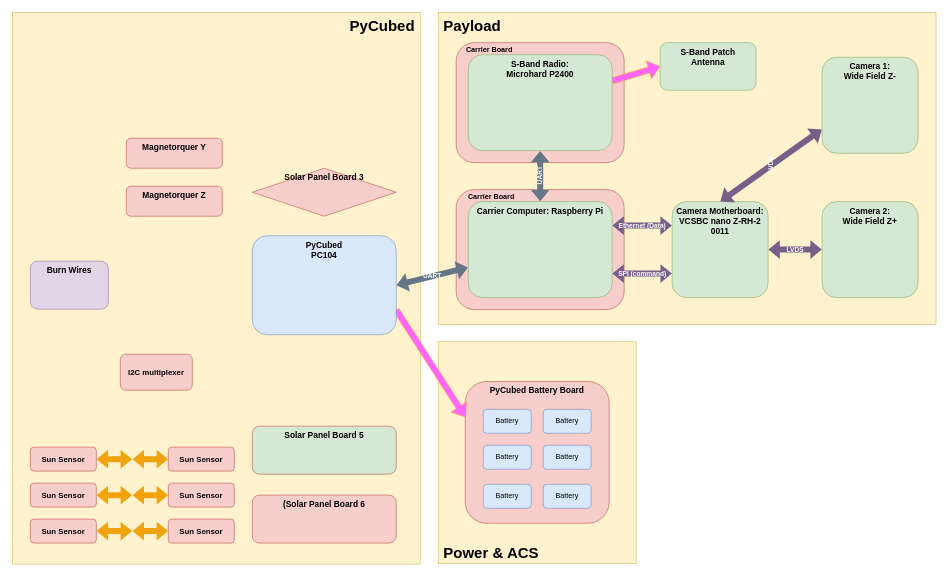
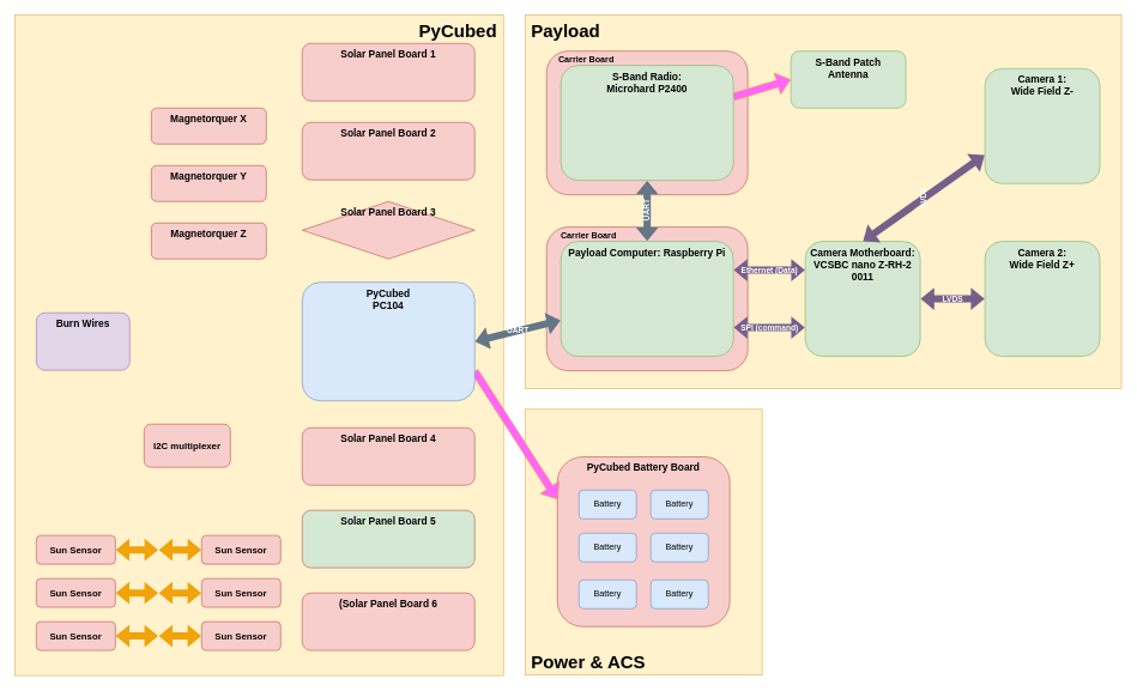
  <mxCell id="0" />
  <mxCell id="1" parent="0" />
  <mxCell id="2" value="&lt;b&gt;&lt;font style=&quot;font-size: 25px&quot;&gt;&amp;nbsp;Payload&lt;/font&gt;&lt;/b&gt;" style="rounded=0;whiteSpace=wrap;html=1;fillColor=#fff2cc;strokeColor=#d6b656;align=left;verticalAlign=top;" vertex="1" parent="1"><mxGeometry x="730" y="20.63" width="830" height="520" as="geometry" /></mxCell>
  <mxCell id="3" value="&lt;b&gt;&amp;nbsp; &amp;nbsp; &amp;nbsp;Carrier Board&lt;/b&gt;" style="rounded=1;whiteSpace=wrap;html=1;fillColor=#f8cecc;strokeColor=#b85450;align=left;labelPosition=center;verticalLabelPosition=middle;verticalAlign=top;spacing=0;" vertex="1" parent="1"><mxGeometry x="760" y="70.63" width="280" height="200" as="geometry" /></mxCell>
  <mxCell id="4" value="&lt;b&gt;&amp;nbsp; &amp;nbsp; &amp;nbsp; Carrier Board&lt;/b&gt;" style="rounded=1;whiteSpace=wrap;html=1;fillColor=#f8cecc;strokeColor=#b85450;align=left;labelPosition=center;verticalLabelPosition=middle;verticalAlign=top;spacing=0;" vertex="1" parent="1"><mxGeometry x="760" y="315.63" width="280" height="200" as="geometry" /></mxCell>
  <mxCell id="5" value="&lt;b&gt;&lt;font style=&quot;font-size: 25px&quot;&gt;PyCubed&amp;nbsp;&lt;/font&gt;&lt;/b&gt;" style="rounded=0;whiteSpace=wrap;html=1;fillColor=#fff2cc;strokeColor=#d6b656;horizontal=1;align=right;verticalAlign=top;" vertex="1" parent="1"><mxGeometry x="20" y="20" width="680" height="920" as="geometry" /></mxCell>
  <mxCell id="6" value="&lt;b&gt;&lt;font style=&quot;font-size: 25px&quot;&gt;&amp;nbsp;Power &amp;amp; ACS&lt;/font&gt;&lt;/b&gt;" style="rounded=0;whiteSpace=wrap;html=1;fillColor=#fff2cc;strokeColor=#d6b656;verticalAlign=bottom;align=left;" vertex="1" parent="1"><mxGeometry x="730" y="569.38" width="330" height="370" as="geometry" /></mxCell>
  <mxCell id="7" value="&lt;span style=&quot;font-size: 14px&quot;&gt;&lt;b&gt;PyCubed Battery Board&lt;/b&gt;&lt;/span&gt;" style="rounded=1;whiteSpace=wrap;html=1;fillColor=#f8cecc;strokeColor=#b85450;align=center;labelPosition=center;verticalLabelPosition=middle;verticalAlign=top;" vertex="1" parent="1"><mxGeometry x="775" y="635.63" width="240" height="236.25" as="geometry" /></mxCell>
  <mxCell id="8" value="&lt;b&gt;UART&lt;/b&gt;" style="shape=flexArrow;rounded=0;orthogonalLoop=1;jettySize=auto;html=1;labelBackgroundColor=none;startArrow=classic;startFill=1;fontSize=11;fillColor=#647687;strokeColor=none;fontColor=#FFFFFF;" edge="1" parent="1" target="12"><mxGeometry relative="1" as="geometry"><mxPoint x="660" y="475" as="sourcePoint" /></mxGeometry></mxCell>
  <mxCell id="9" style="rounded=0;orthogonalLoop=1;jettySize=auto;html=1;entryX=0;entryY=0.25;entryDx=0;entryDy=0;shape=flexArrow;exitX=1;exitY=0.75;exitDx=0;exitDy=0;shadow=0;strokeColor=#FF9933;fillColor=#FF66FF;" edge="1" parent="1" source="10" target="7"><mxGeometry relative="1" as="geometry" /></mxCell>
  <mxCell id="10" value="&lt;span style=&quot;font-size: 14px&quot;&gt;&lt;b&gt;PyCubed&lt;br&gt;PC104&lt;br&gt;&lt;/b&gt;&lt;/span&gt;" style="rounded=1;whiteSpace=wrap;html=1;fillColor=#dae8fc;strokeColor=#6c8ebf;align=center;labelPosition=center;verticalLabelPosition=middle;verticalAlign=top;" vertex="1" parent="1"><mxGeometry x="420" y="392.5" width="240" height="165" as="geometry" /></mxCell>
  <mxCell id="11" value="&lt;b&gt;&lt;font color=&quot;#ffffff&quot;&gt;UART&lt;/font&gt;&lt;/b&gt;" style="edgeStyle=orthogonalEdgeStyle;shape=flexArrow;rounded=0;orthogonalLoop=1;jettySize=auto;html=1;entryX=0.5;entryY=1;entryDx=0;entryDy=0;labelBackgroundColor=none;startArrow=classic;startFill=1;fontSize=11;fontColor=#000000;fillColor=#647687;horizontal=0;strokeColor=none;" edge="1" parent="1" source="12" target="17"><mxGeometry relative="1" as="geometry" /></mxCell>
- <mxCell id="12" value="&lt;b style=&quot;font-size: 14px&quot;&gt;Carrier Computer: Raspberry Pi&lt;/b&gt;&lt;br&gt;&lt;br&gt;" style="rounded=1;whiteSpace=wrap;html=1;fillColor=#d5e8d4;strokeColor=#82b366;align=center;labelPosition=center;verticalLabelPosition=middle;verticalAlign=top;" vertex="1" parent="1"><mxGeometry x="780" y="335.63" width="240" height="160" as="geometry" /></mxCell>
+ <mxCell id="12" value="&lt;b style=&quot;font-size: 14px&quot;&gt;Payload Computer: Raspberry Pi&lt;/b&gt;&lt;br&gt;&lt;br&gt;" style="rounded=1;whiteSpace=wrap;html=1;fillColor=#d5e8d4;strokeColor=#82b366;align=center;labelPosition=center;verticalLabelPosition=middle;verticalAlign=top;" vertex="1" parent="1"><mxGeometry x="780" y="335.63" width="240" height="160" as="geometry" /></mxCell>
  <mxCell id="13" value="&lt;span style=&quot;font-size: 14px&quot;&gt;&lt;b&gt;Solar Panel Board 3&lt;/b&gt;&lt;/span&gt;" style="rhombus;whiteSpace=wrap;html=1;fillColor=#f8cecc;strokeColor=#b85450;align=center;labelPosition=center;verticalLabelPosition=middle;verticalAlign=top;" vertex="1" parent="1"><mxGeometry x="420" y="280" width="240" height="80" as="geometry" /></mxCell>
+ <mxCell id="14" value="&lt;span style=&quot;font-size: 14px&quot;&gt;&lt;b&gt;Solar Panel Board 4&lt;/b&gt;&lt;/span&gt;" style="rounded=1;whiteSpace=wrap;html=1;fillColor=#f8cecc;strokeColor=#b85450;align=center;labelPosition=center;verticalLabelPosition=middle;verticalAlign=top;" vertex="1" parent="1"><mxGeometry x="420" y="595" width="240" height="80" as="geometry" /></mxCell>
  <mxCell id="15" value="&lt;span style=&quot;font-size: 14px&quot;&gt;&lt;b&gt;Solar Panel Board 5&lt;/b&gt;&lt;/span&gt;" style="rounded=1;whiteSpace=wrap;html=1;fillColor=#d5e8d4;strokeColor=#b85450;align=center;labelPosition=center;verticalLabelPosition=middle;verticalAlign=top;" vertex="1" parent="1"><mxGeometry x="420" y="710" width="240" height="80" as="geometry" /></mxCell>
  <mxCell id="16" style="edgeStyle=none;shape=flexArrow;rounded=0;orthogonalLoop=1;jettySize=auto;html=1;entryX=0;entryY=0.5;entryDx=0;entryDy=0;shadow=0;strokeColor=#FF9933;fillColor=#FF66FF;" edge="1" parent="1" source="17" target="51"><mxGeometry relative="1" as="geometry" /></mxCell>
  <mxCell id="17" value="&lt;span style=&quot;font-size: 14px&quot;&gt;&lt;b&gt;S-Band Radio:&lt;br&gt;Microhard P2400&lt;br&gt;&lt;br&gt;&lt;/b&gt;&lt;/span&gt;" style="rounded=1;whiteSpace=wrap;html=1;fillColor=#d5e8d4;strokeColor=#82b366;align=center;labelPosition=center;verticalLabelPosition=middle;verticalAlign=top;" vertex="1" parent="1"><mxGeometry x="780" y="90.63" width="240" height="160" as="geometry" /></mxCell>
  <mxCell id="18" value="&lt;b style=&quot;font-size: 14px&quot;&gt;Camera 1: &lt;br&gt;Wide Field Z-&lt;/b&gt;" style="rounded=1;whiteSpace=wrap;html=1;fillColor=#d5e8d4;strokeColor=#82b366;align=center;labelPosition=center;verticalLabelPosition=middle;verticalAlign=top;" vertex="1" parent="1"><mxGeometry x="1370" y="95" width="160" height="160" as="geometry" /></mxCell>
  <mxCell id="19" value="&lt;b style=&quot;font-size: 14px&quot;&gt;Camera 2: &lt;br&gt;Wide Field Z+&lt;/b&gt;" style="rounded=1;whiteSpace=wrap;html=1;fillColor=#d5e8d4;strokeColor=#82b366;align=center;labelPosition=center;verticalLabelPosition=middle;verticalAlign=top;" vertex="1" parent="1"><mxGeometry x="1370" y="335.63" width="160" height="160" as="geometry" /></mxCell>
+ <mxCell id="20" value="&lt;span style=&quot;font-size: 14px&quot;&gt;&lt;b&gt;Magnetorquer X&lt;/b&gt;&lt;/span&gt;" style="rounded=1;whiteSpace=wrap;html=1;fillColor=#f8cecc;strokeColor=#b85450;align=center;labelPosition=center;verticalLabelPosition=middle;verticalAlign=top;" vertex="1" parent="1"><mxGeometry x="210" y="150" width="160" height="50" as="geometry" /></mxCell>
  <mxCell id="21" value="&lt;span style=&quot;font-size: 14px&quot;&gt;&lt;b&gt;Magnetorquer Y&lt;/b&gt;&lt;/span&gt;" style="rounded=1;whiteSpace=wrap;html=1;fillColor=#f8cecc;strokeColor=#b85450;align=center;labelPosition=center;verticalLabelPosition=middle;verticalAlign=top;" vertex="1" parent="1"><mxGeometry x="210" y="230" width="160" height="50" as="geometry" /></mxCell>
  <mxCell id="22" value="&lt;span style=&quot;font-size: 14px&quot;&gt;&lt;b&gt;Magnetorquer Z&lt;/b&gt;&lt;/span&gt;" style="rounded=1;whiteSpace=wrap;html=1;fillColor=#f8cecc;strokeColor=#b85450;align=center;labelPosition=center;verticalLabelPosition=middle;verticalAlign=top;" vertex="1" parent="1"><mxGeometry x="210" y="310" width="160" height="50" as="geometry" /></mxCell>
  <mxCell id="23" value="Battery" style="rounded=1;whiteSpace=wrap;html=1;fillColor=#dae8fc;strokeColor=#6c8ebf;" vertex="1" parent="1"><mxGeometry x="805" y="741.88" width="80" height="40" as="geometry" /></mxCell>
  <mxCell id="24" value="Battery" style="rounded=1;whiteSpace=wrap;html=1;fillColor=#dae8fc;strokeColor=#6c8ebf;" vertex="1" parent="1"><mxGeometry x="905" y="741.88" width="80" height="40" as="geometry" /></mxCell>
  <mxCell id="25" value="Battery" style="rounded=1;whiteSpace=wrap;html=1;fillColor=#dae8fc;strokeColor=#6c8ebf;" vertex="1" parent="1"><mxGeometry x="905" y="806.88" width="80" height="40" as="geometry" /></mxCell>
  <mxCell id="26" value="Battery" style="rounded=1;whiteSpace=wrap;html=1;fillColor=#dae8fc;strokeColor=#6c8ebf;" vertex="1" parent="1"><mxGeometry x="805" y="681.88" width="80" height="40" as="geometry" /></mxCell>
  <mxCell id="27" value="Battery" style="rounded=1;whiteSpace=wrap;html=1;fillColor=#dae8fc;strokeColor=#6c8ebf;" vertex="1" parent="1"><mxGeometry x="805" y="806.88" width="80" height="40" as="geometry" /></mxCell>
  <mxCell id="28" value="&lt;span style=&quot;font-size: 14px&quot;&gt;&lt;b&gt;(Solar Panel Board 6&lt;/b&gt;&lt;/span&gt;" style="rounded=1;whiteSpace=wrap;html=1;fillColor=#f8cecc;strokeColor=#b85450;align=center;labelPosition=center;verticalLabelPosition=middle;verticalAlign=top;" vertex="1" parent="1"><mxGeometry x="420" y="825" width="240" height="80" as="geometry" /></mxCell>
  <mxCell id="29" style="edgeStyle=orthogonalEdgeStyle;shape=flexArrow;rounded=0;orthogonalLoop=1;jettySize=auto;html=1;labelBackgroundColor=none;startArrow=classic;startFill=1;fillColor=#f0a30a;fontSize=11;fontColor=#000000;strokeColor=none;" edge="1" parent="1" source="30"><mxGeometry relative="1" as="geometry"><mxPoint x="220" y="765" as="targetPoint" /></mxGeometry></mxCell>
  <mxCell id="30" value="&lt;span style=&quot;font-size: 13px&quot;&gt;&lt;b&gt;Sun Sensor&lt;/b&gt;&lt;/span&gt;" style="rounded=1;whiteSpace=wrap;html=1;fillColor=#f8cecc;strokeColor=#b85450;align=center;labelPosition=center;verticalLabelPosition=middle;verticalAlign=middle;" vertex="1" parent="1"><mxGeometry x="50" y="745" width="110" height="40" as="geometry" /></mxCell>
  <mxCell id="31" style="edgeStyle=orthogonalEdgeStyle;shape=flexArrow;rounded=0;orthogonalLoop=1;jettySize=auto;html=1;labelBackgroundColor=none;startArrow=classic;startFill=1;fillColor=#f0a30a;fontSize=11;fontColor=#000000;strokeColor=none;" edge="1" parent="1" source="32"><mxGeometry relative="1" as="geometry"><mxPoint x="220" y="765" as="targetPoint" /></mxGeometry></mxCell>
  <mxCell id="32" value="&lt;span style=&quot;font-size: 13px&quot;&gt;&lt;b&gt;Sun Sensor&lt;/b&gt;&lt;/span&gt;" style="rounded=1;whiteSpace=wrap;html=1;fillColor=#f8cecc;strokeColor=#b85450;align=center;labelPosition=center;verticalLabelPosition=middle;verticalAlign=middle;" vertex="1" parent="1"><mxGeometry x="280" y="745" width="110" height="40" as="geometry" /></mxCell>
  <mxCell id="33" style="edgeStyle=orthogonalEdgeStyle;shape=flexArrow;rounded=0;orthogonalLoop=1;jettySize=auto;html=1;labelBackgroundColor=none;startArrow=classic;startFill=1;fillColor=#f0a30a;fontSize=11;fontColor=#000000;strokeColor=none;" edge="1" parent="1" source="34"><mxGeometry relative="1" as="geometry"><mxPoint x="220" y="825" as="targetPoint" /></mxGeometry></mxCell>
  <mxCell id="34" value="&lt;span style=&quot;font-size: 13px&quot;&gt;&lt;b&gt;Sun Sensor&lt;/b&gt;&lt;/span&gt;" style="rounded=1;whiteSpace=wrap;html=1;fillColor=#f8cecc;strokeColor=#b85450;align=center;labelPosition=center;verticalLabelPosition=middle;verticalAlign=middle;" vertex="1" parent="1"><mxGeometry x="50" y="805" width="110" height="40" as="geometry" /></mxCell>
  <mxCell id="35" style="edgeStyle=orthogonalEdgeStyle;shape=flexArrow;rounded=0;orthogonalLoop=1;jettySize=auto;html=1;labelBackgroundColor=none;startArrow=classic;startFill=1;fillColor=#f0a30a;fontSize=11;fontColor=#000000;strokeColor=none;" edge="1" parent="1" source="36"><mxGeometry relative="1" as="geometry"><mxPoint x="220" y="825" as="targetPoint" /></mxGeometry></mxCell>
  <mxCell id="36" value="&lt;span style=&quot;font-size: 13px&quot;&gt;&lt;b&gt;Sun Sensor&lt;/b&gt;&lt;/span&gt;" style="rounded=1;whiteSpace=wrap;html=1;fillColor=#f8cecc;strokeColor=#b85450;align=center;labelPosition=center;verticalLabelPosition=middle;verticalAlign=middle;" vertex="1" parent="1"><mxGeometry x="280" y="805" width="110" height="40" as="geometry" /></mxCell>
  <mxCell id="37" style="edgeStyle=orthogonalEdgeStyle;shape=flexArrow;rounded=0;orthogonalLoop=1;jettySize=auto;html=1;labelBackgroundColor=none;startArrow=classic;startFill=1;fillColor=#f0a30a;fontSize=11;fontColor=#000000;strokeColor=none;" edge="1" parent="1" source="38"><mxGeometry relative="1" as="geometry"><mxPoint x="220" y="885" as="targetPoint" /></mxGeometry></mxCell>
  <mxCell id="38" value="&lt;span style=&quot;font-size: 13px&quot;&gt;&lt;b&gt;Sun Sensor&lt;/b&gt;&lt;/span&gt;" style="rounded=1;whiteSpace=wrap;html=1;fillColor=#f8cecc;strokeColor=#b85450;align=center;labelPosition=center;verticalLabelPosition=middle;verticalAlign=middle;" vertex="1" parent="1"><mxGeometry x="280" y="865" width="110" height="40" as="geometry" /></mxCell>
  <mxCell id="39" style="edgeStyle=orthogonalEdgeStyle;shape=flexArrow;rounded=0;orthogonalLoop=1;jettySize=auto;html=1;labelBackgroundColor=none;startArrow=classic;startFill=1;fillColor=#f0a30a;fontSize=11;fontColor=#000000;strokeColor=none;" edge="1" parent="1" source="40"><mxGeometry relative="1" as="geometry"><mxPoint x="220" y="885" as="targetPoint" /></mxGeometry></mxCell>
  <mxCell id="40" value="&lt;span style=&quot;font-size: 13px&quot;&gt;&lt;b&gt;Sun Sensor&lt;/b&gt;&lt;/span&gt;" style="rounded=1;whiteSpace=wrap;html=1;fillColor=#f8cecc;strokeColor=#b85450;align=center;labelPosition=center;verticalLabelPosition=middle;verticalAlign=middle;" vertex="1" parent="1"><mxGeometry x="50" y="865" width="110" height="40" as="geometry" /></mxCell>
  <mxCell id="41" value="&lt;span style=&quot;font-size: 14px&quot;&gt;&lt;b&gt;Burn Wires&lt;/b&gt;&lt;/span&gt;" style="rounded=1;whiteSpace=wrap;html=1;fillColor=#e1d5e7;strokeColor=#9673a6;align=center;labelPosition=center;verticalLabelPosition=middle;verticalAlign=top;" vertex="1" parent="1"><mxGeometry x="50" y="435" width="130" height="80" as="geometry" /></mxCell>
  <mxCell id="42" value="&lt;b&gt;LVDS&lt;/b&gt;" style="edgeStyle=none;shape=flexArrow;rounded=0;orthogonalLoop=1;jettySize=auto;html=1;labelBackgroundColor=none;startArrow=block;startFill=0;endArrow=block;endFill=0;fillColor=#76608a;fontSize=11;fontColor=#FFFFFF;strokeColor=none;entryX=0;entryY=0.5;entryDx=0;entryDy=0;exitX=1;exitY=0.5;exitDx=0;exitDy=0;" edge="1" parent="1" source="44" target="19"><mxGeometry relative="1" as="geometry"><mxPoint x="1310" y="418.13" as="sourcePoint" /><mxPoint x="990" y="508.13" as="targetPoint" /></mxGeometry></mxCell>
  <mxCell id="43" value="&lt;span style=&quot;font-size: 13px&quot;&gt;&lt;b&gt;I2C multiplexer&lt;/b&gt;&lt;/span&gt;" style="rounded=1;whiteSpace=wrap;html=1;fillColor=#f8cecc;strokeColor=#b85450;align=center;labelPosition=center;verticalLabelPosition=middle;verticalAlign=middle;" vertex="1" parent="1"><mxGeometry x="200" y="590" width="120" height="60" as="geometry" /></mxCell>
  <mxCell id="44" value="&lt;b style=&quot;font-size: 14px&quot;&gt;Camera Motherboard: VCSBC nano Z-RH-2 0011&lt;/b&gt;&lt;br&gt;&lt;br&gt;" style="rounded=1;whiteSpace=wrap;html=1;fillColor=#d5e8d4;strokeColor=#82b366;align=center;labelPosition=center;verticalLabelPosition=middle;verticalAlign=top;" vertex="1" parent="1"><mxGeometry x="1120" y="335.63" width="160" height="160" as="geometry" /></mxCell>
  <mxCell id="45" value="&lt;b&gt;LVDS&lt;/b&gt;" style="edgeStyle=none;shape=flexArrow;rounded=0;orthogonalLoop=1;jettySize=auto;html=1;labelBackgroundColor=none;startArrow=block;startFill=0;endArrow=block;endFill=0;fillColor=#76608a;fontSize=11;fontColor=#FFFFFF;strokeColor=none;entryX=0;entryY=0.75;entryDx=0;entryDy=0;exitX=0.5;exitY=0;exitDx=0;exitDy=0;horizontal=0;" edge="1" parent="1" source="44" target="18"><mxGeometry relative="1" as="geometry"><mxPoint x="1229.5" y="338.13" as="sourcePoint" /><mxPoint x="1230" y="253.13" as="targetPoint" /><Array as="points" /></mxGeometry></mxCell>
  <mxCell id="46" value="&lt;b&gt;Ethernet (Data)&lt;/b&gt;" style="edgeStyle=none;shape=flexArrow;rounded=0;orthogonalLoop=1;jettySize=auto;html=1;labelBackgroundColor=none;startArrow=block;startFill=0;endArrow=block;endFill=0;fillColor=#76608a;fontSize=11;fontColor=#FFFFFF;strokeColor=none;exitX=1;exitY=0.25;exitDx=0;exitDy=0;entryX=0;entryY=0.25;entryDx=0;entryDy=0;" edge="1" parent="1" source="12" target="44"><mxGeometry relative="1" as="geometry"><mxPoint x="1250" y="428.13" as="sourcePoint" /><mxPoint x="1080" y="415.63" as="targetPoint" /><Array as="points"><mxPoint x="1080" y="375.63" /></Array></mxGeometry></mxCell>
  <mxCell id="47" value="&lt;b&gt;SPI (command)&lt;/b&gt;" style="edgeStyle=none;shape=flexArrow;rounded=0;orthogonalLoop=1;jettySize=auto;html=1;labelBackgroundColor=none;startArrow=block;startFill=0;endArrow=block;endFill=0;fillColor=#76608a;fontSize=11;fontColor=#FFFFFF;strokeColor=none;exitX=1;exitY=0.75;exitDx=0;exitDy=0;entryX=0;entryY=0.75;entryDx=0;entryDy=0;" edge="1" parent="1" source="12" target="44"><mxGeometry relative="1" as="geometry"><mxPoint x="1030" y="385.63" as="sourcePoint" /><mxPoint x="1150" y="385.63" as="targetPoint" /><Array as="points"><mxPoint x="1090" y="455.63" /></Array></mxGeometry></mxCell>
+ <mxCell id="48" value="&lt;span style=&quot;font-size: 14px&quot;&gt;&lt;b&gt;Solar Panel Board 2&lt;/b&gt;&lt;/span&gt;" style="rounded=1;whiteSpace=wrap;html=1;fillColor=#f8cecc;strokeColor=#b85450;align=center;labelPosition=center;verticalLabelPosition=middle;verticalAlign=top;" vertex="1" parent="1"><mxGeometry x="420" y="170" width="240" height="80" as="geometry" /></mxCell>
+ <mxCell id="49" value="&lt;span style=&quot;font-size: 14px&quot;&gt;&lt;b&gt;Solar Panel Board 1&lt;/b&gt;&lt;/span&gt;" style="rounded=1;whiteSpace=wrap;html=1;fillColor=#f8cecc;strokeColor=#b85450;align=center;labelPosition=center;verticalLabelPosition=middle;verticalAlign=top;" vertex="1" parent="1"><mxGeometry x="420" y="60" width="240" height="80" as="geometry" /></mxCell>
  <mxCell id="50" value="Battery" style="rounded=1;whiteSpace=wrap;html=1;fillColor=#dae8fc;strokeColor=#6c8ebf;" vertex="1" parent="1"><mxGeometry x="905" y="681.88" width="80" height="40" as="geometry" /></mxCell>
  <mxCell id="51" value="&lt;span style=&quot;font-size: 14px&quot;&gt;&lt;b&gt;S-Band Patch &lt;br&gt;Antenna&lt;br&gt;&lt;br&gt;&lt;/b&gt;&lt;/span&gt;" style="rounded=1;whiteSpace=wrap;html=1;fillColor=#d5e8d4;strokeColor=#82b366;align=center;labelPosition=center;verticalLabelPosition=middle;verticalAlign=top;" vertex="1" parent="1"><mxGeometry x="1100" y="70.63" width="160" height="79.37" as="geometry" /></mxCell>
